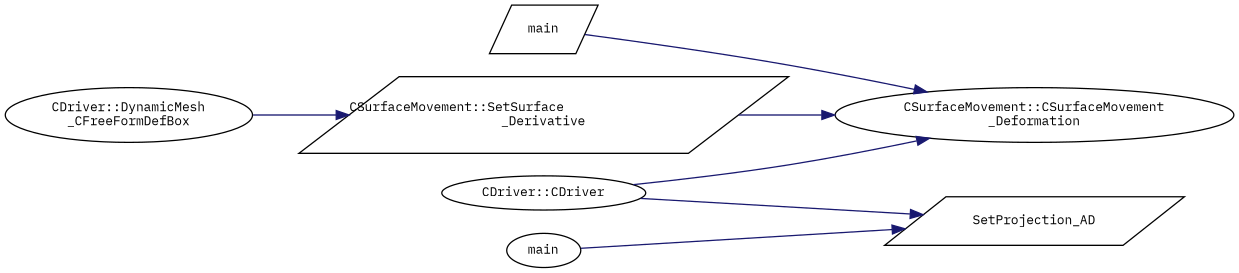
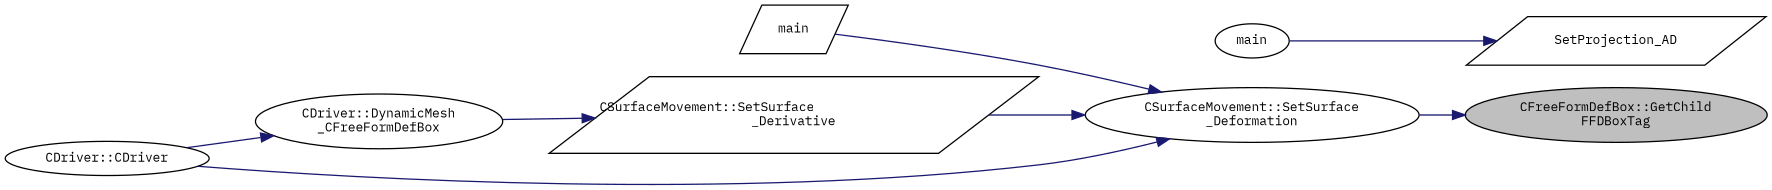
  digraph {
    fontname="IBM Plex Mono"
    rankdir=RL
    node [color=black fillcolor=white fontname="IBM Plex Mono" fontsize=10 shape=ellipse style=filled]
    edge [color=midnightblue dir=back fontname="IBM Plex Mono" fontsize=10 labelfontname=Helvetica labelfontsize=10 style=solid]
-   n2 [height=0.2 label="CSurfaceMovement::CSurfaceMovement\l_Deformation" width=0.4]
+   n1 [fillcolor=grey75 fontcolor=black height=0.2 label="CFreeFormDefBox::GetChild\lFFDBoxTag" width=0.4]
+   n2 [height=0.2 label="CSurfaceMovement::SetSurface\l_Deformation" width=0.4]
    n3 [height=0.2 label=main shape=parallelogram width=0.4]
    n4 [height=0.2 label="CSurfaceMovement::SetSurface\l_Derivative" shape=parallelogram width=0.4]
    n5 [height=0.2 label="CDriver::CDriver" width=0.4]
    n6 [height=0.2 label=SetProjection_AD shape=parallelogram width=0.4]
    n7 [height=0.2 label=main width=0.4]
    n8 [height=0.2 label="CDriver::DynamicMesh\l_CFreeFormDefBox" width=0.4]
+   n1 -> n2
    n2 -> n3
    n2 -> n4
    n2 -> n5
    n4 -> n8
    n6 -> n7
-   n6 -> n5
+   n8 -> n5
  }
